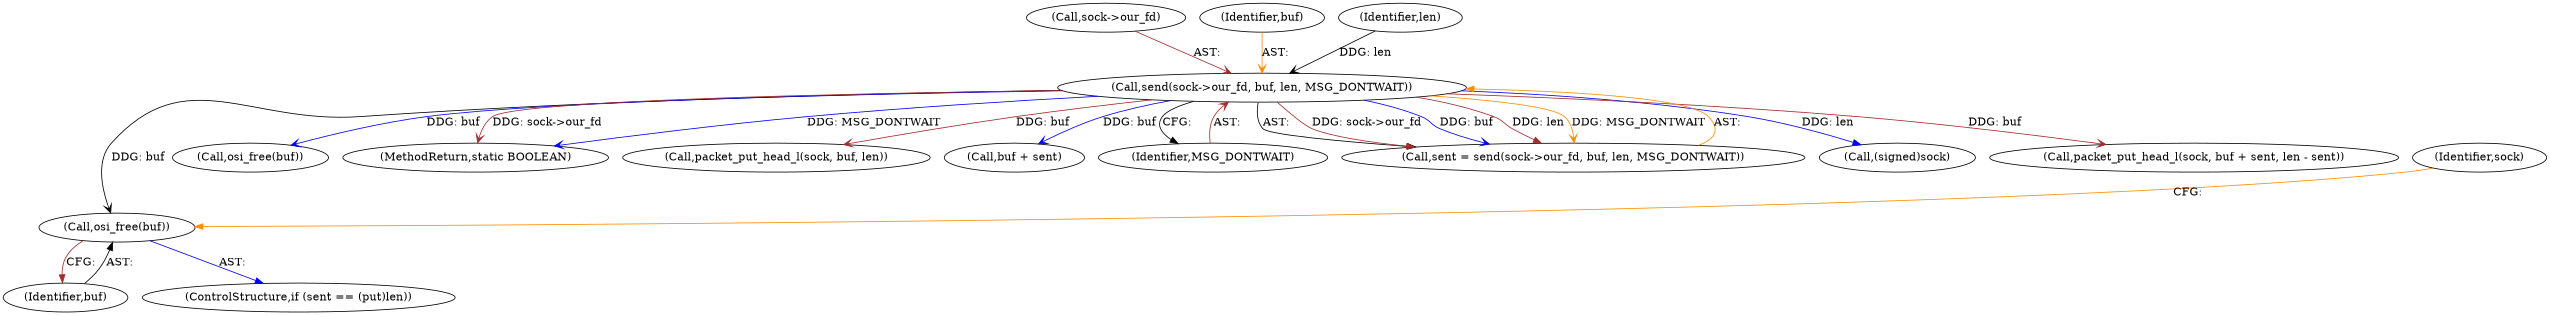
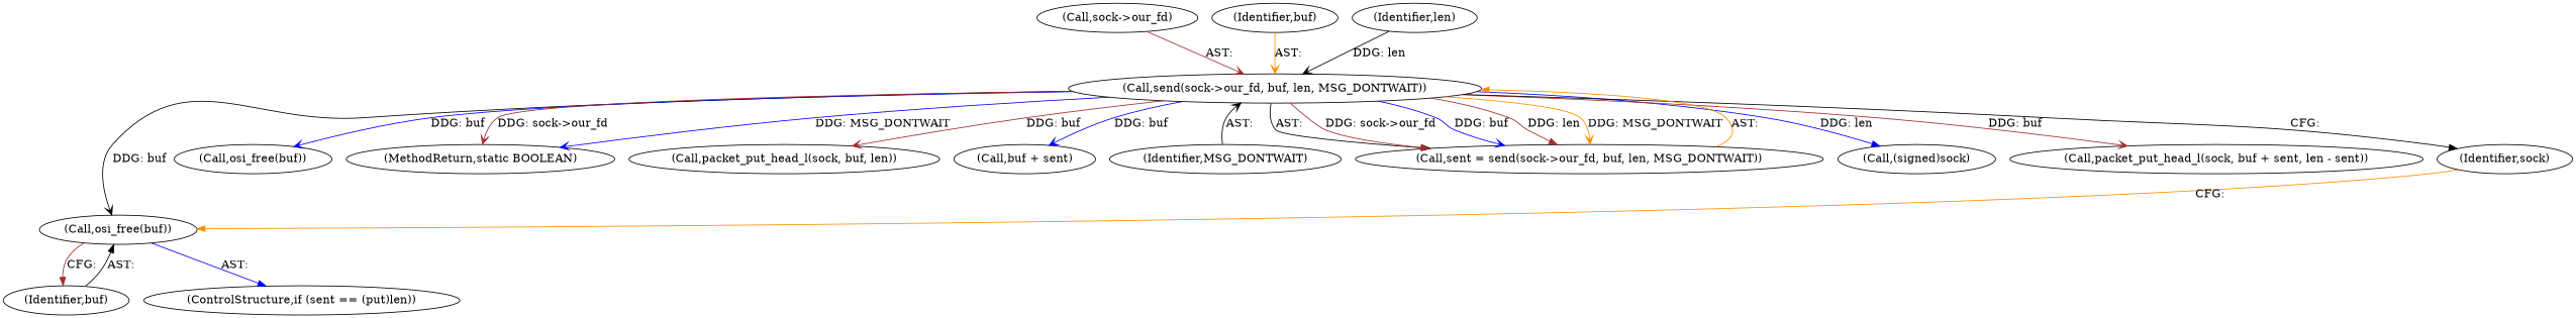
  digraph {
    edge [arrowhead=vee color=brown]
    n1 [label="(Call,osi_free(buf))"]
    n2 [label="(Identifier,buf)"]
    n3 [label="(ControlStructure,if (sent == (put)len))"]
    n4 [label="(Call,send(sock->our_fd, buf, len, MSG_DONTWAIT))"]
    n5 [label="(Call,osi_free(buf))"]
    n6 [label="(MethodReturn,static BOOLEAN)"]
    n7 [label="(Call,packet_put_head_l(sock, buf, len))"]
    n8 [label="(Call,buf + sent)"]
    n9 [label="(Identifier,MSG_DONTWAIT)"]
    n10 [label="(Call,sent = send(sock->our_fd, buf, len, MSG_DONTWAIT))"]
    n11 [label="(Call,(signed)sock)"]
    n12 [label="(Call,packet_put_head_l(sock, buf + sent, len - sent))"]
    n13 [label="(Call,sock->our_fd)"]
    n14 [label="(Identifier,buf)"]
    n15 [label="(Identifier,sock)"]
    n16 [label="(Identifier,len)"]
    n1 -> n2 [arrowhead=normal label="CFG: "]
    n1 -> n3 [arrowhead=normal color=blue label="AST: "]
    n2 -> n1 [arrowhead=normal color=black label="AST: "]
    n4 -> n1 [color=black label="DDG: buf"]
    n4 -> n5 [color=blue label="DDG: buf"]
    n4 -> n6 [label="DDG: sock->our_fd"]
    n4 -> n6 [color=blue label="DDG: MSG_DONTWAIT"]
    n4 -> n7 [label="DDG: buf"]
    n4 -> n8 [color=blue label="DDG: buf"]
-   n4 -> n9 [arrowhead=normal color=black label="CFG: "]
+   n4 -> n15 [arrowhead=normal color=black label="CFG: "]
    n4 -> n10 [arrowhead=normal color=black label="AST: "]
    n4 -> n10 [arrowhead=normal label="DDG: sock->our_fd"]
    n4 -> n10 [color=blue label="DDG: buf"]
    n4 -> n10 [arrowhead=normal label="DDG: len"]
    n4 -> n10 [color=darkorange label="DDG: MSG_DONTWAIT"]
    n4 -> n11 [arrowhead=normal color=blue label="DDG: len"]
    n4 -> n12 [label="DDG: buf"]
-   n9 -> n4 [label="AST: "]
+   n9 -> n4 [color=black label="AST: "]
    n10 -> n4 [arrowhead=normal color=darkorange label="AST: "]
    n13 -> n4 [label="AST: "]
    n14 -> n4 [color=darkorange label="AST: "]
    n15 -> n1 [arrowhead=normal color=darkorange label="CFG: "]
    n16 -> n4 [color=black label="DDG: len"]
  }
